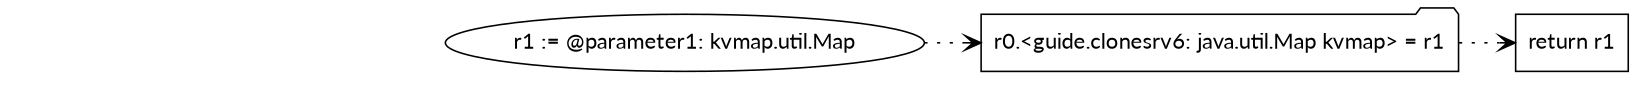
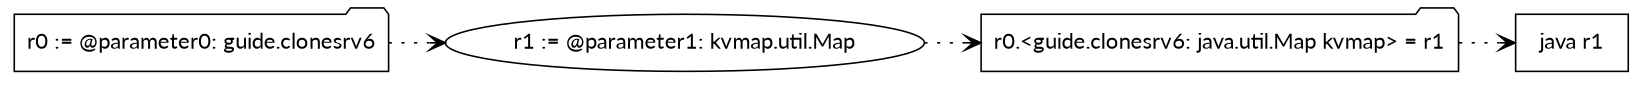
  digraph {
    fontname=Lato
    rankdir=LR
    node [fontname=Lato shape=folder]
    edge [arrowhead=vee fontname=Lato style=dotted]
    n1 [label="r1 := @parameter1: kvmap.util.Map" shape=ellipse]
+   "r0 := @parameter0: guide.clonesrv6"
    "r0.<guide.clonesrv6: java.util.Map kvmap> = r1"
-   "return r1" [shape=box]
+   "return r1" [shape=box label="java r1"]
    n1 -> "r0.<guide.clonesrv6: java.util.Map kvmap> = r1"
+   "r0 := @parameter0: guide.clonesrv6" -> n1
    "r0.<guide.clonesrv6: java.util.Map kvmap> = r1" -> "return r1"
  }
